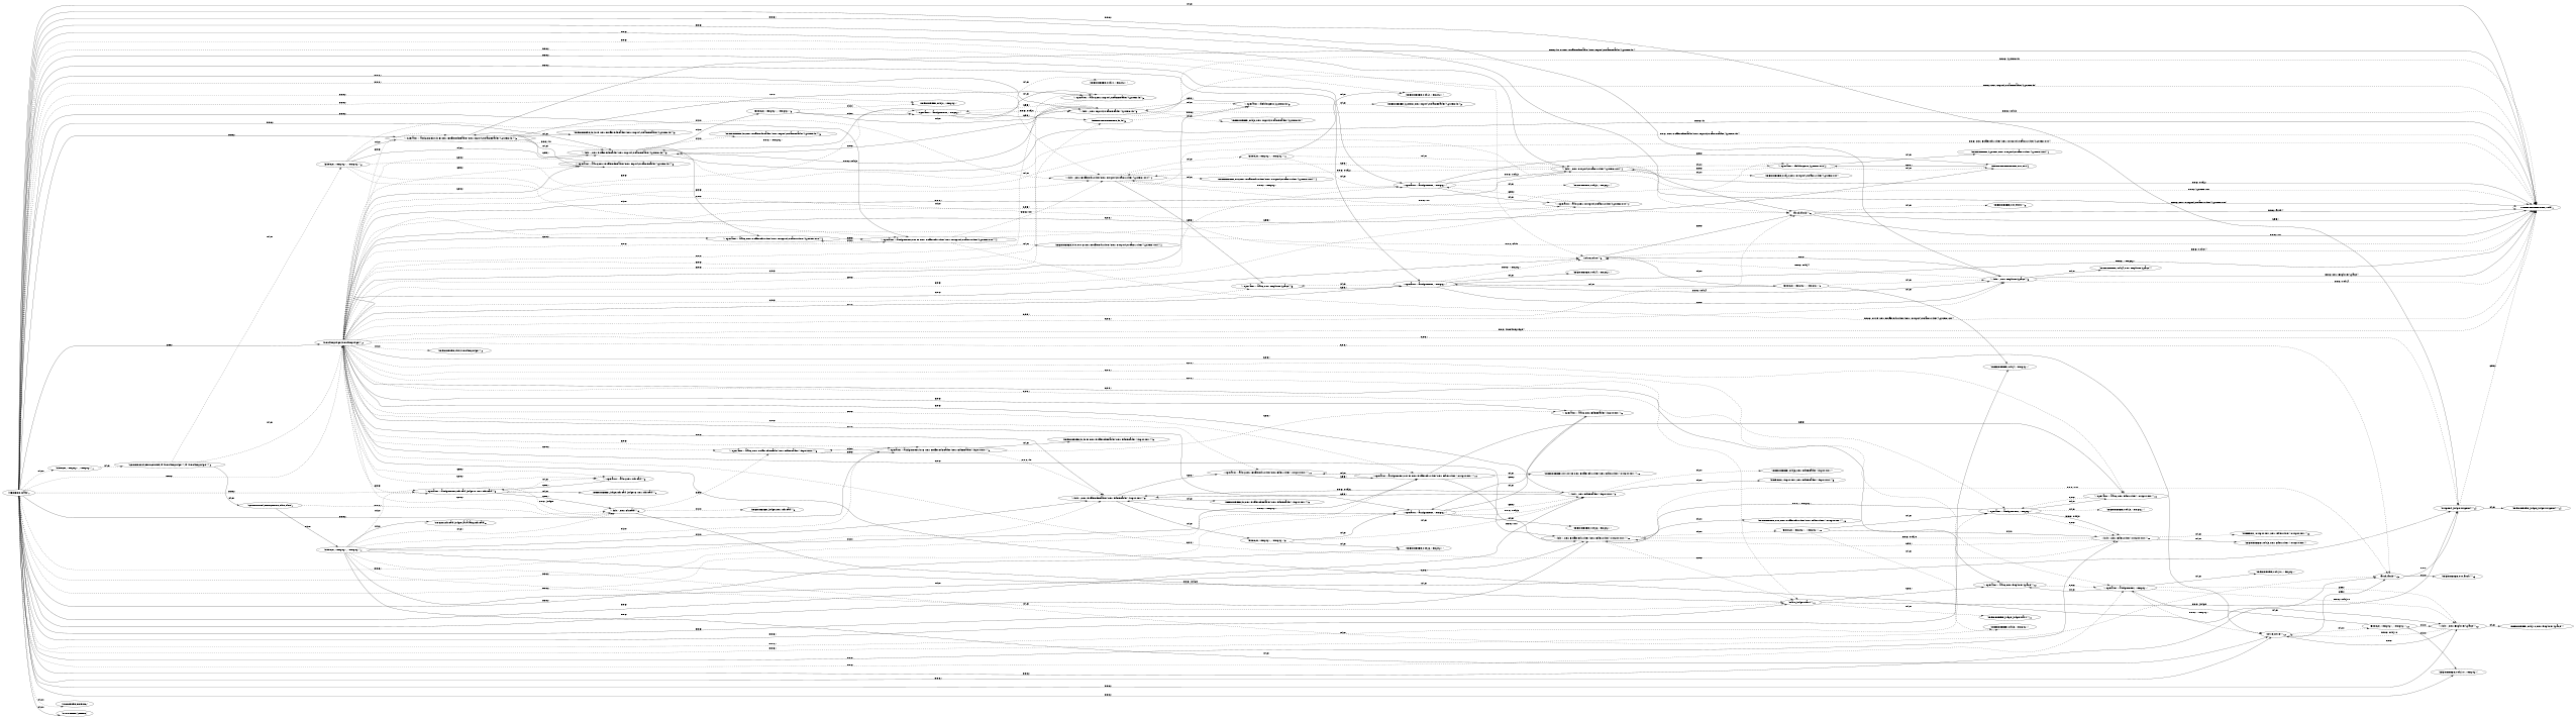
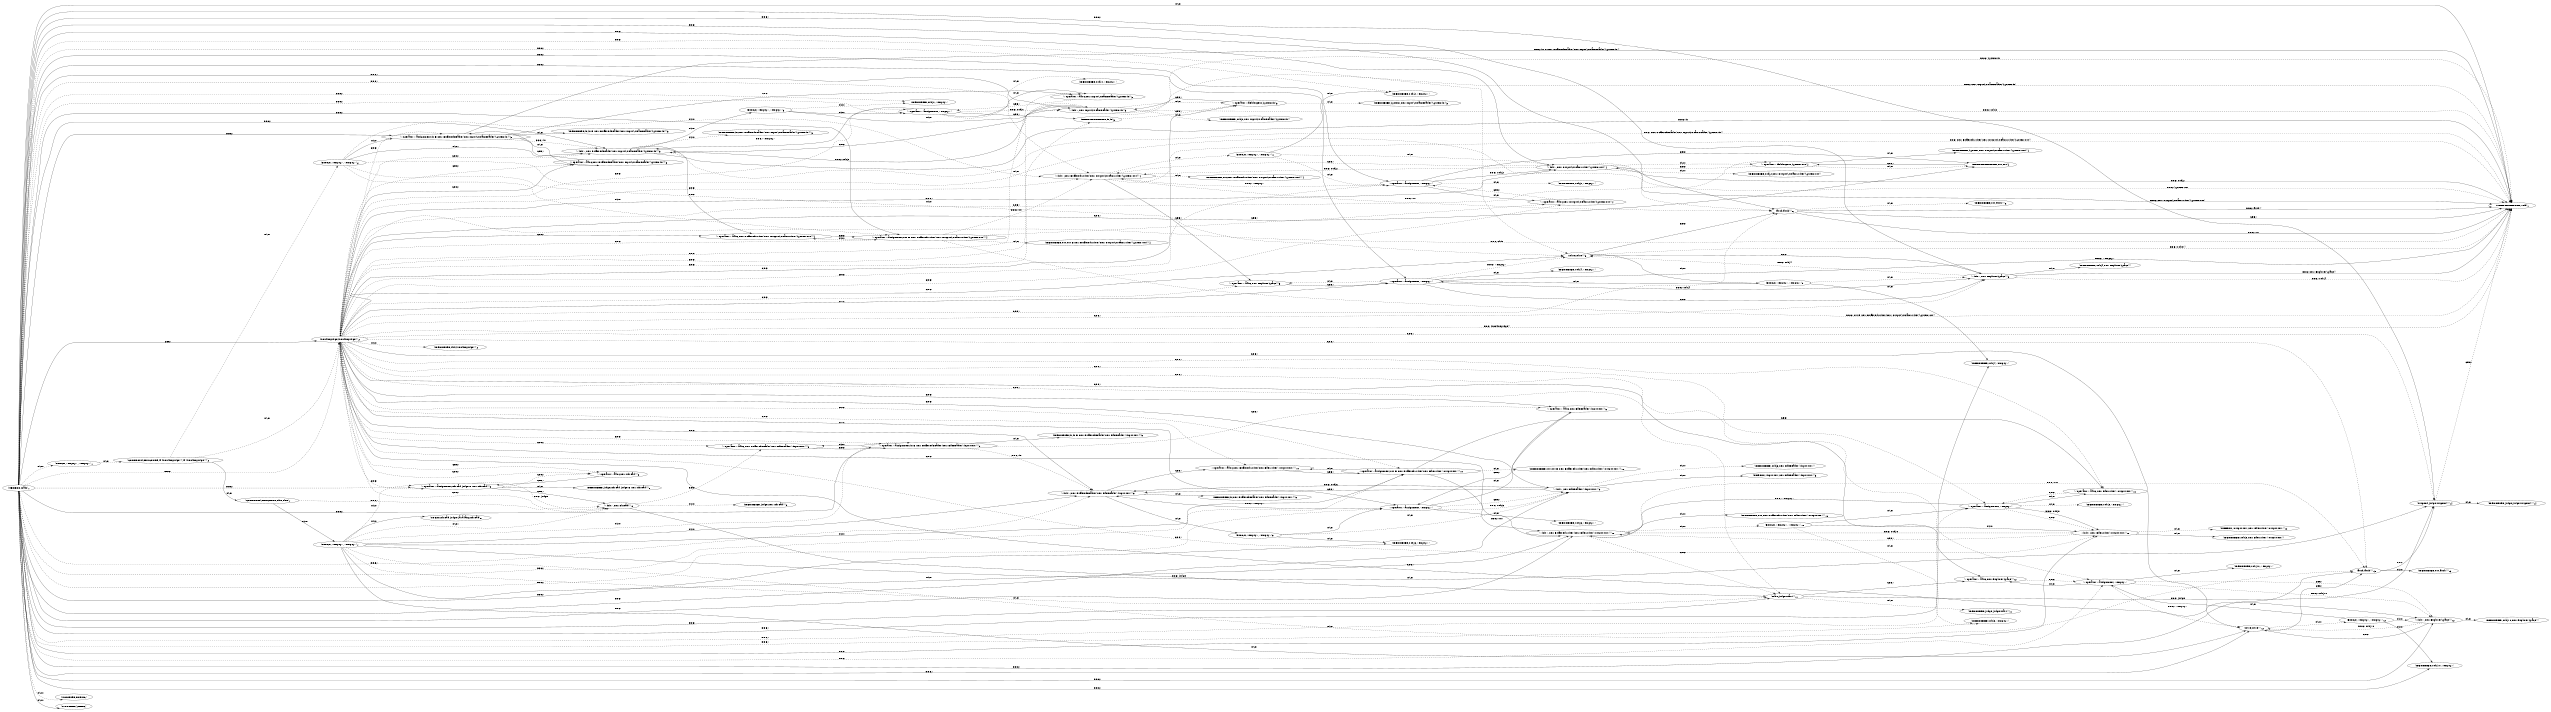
  digraph {
    rankdir=LR
    edge [style=solid]
    n1 [label=<(METHOD,main)<SUB>1</SUB>>]
    n2 [label=<(BLOCK,&lt;empty&gt;,&lt;empty&gt;)<SUB>1</SUB>>]
    n3 [label=<(isOnlineJudge,isOnlineJudge())<SUB>2</SUB>>]
    n4 [label=<(&lt;operator&gt;.assignment,in = new BufferedReader(new InputStreamReader(System.in)))<SUB>3</SUB>>]
    n5 [label=<(&lt;init&gt;,new BufferedReader(new InputStreamReader(System.in)))<SUB>3</SUB>>]
    n6 [label=<(&lt;operator&gt;.assignment,&lt;empty&gt;)>]
    n7 [label=<(&lt;init&gt;,new InputStreamReader(System.in))<SUB>3</SUB>>]
    n8 [label=<(IDENTIFIER,$obj0,&lt;empty&gt;)>]
    n9 [label=<(&lt;operator&gt;.assignment,out = new BufferedWriter(new OutputStreamWriter(System.out)))<SUB>4</SUB>>]
    n10 [label=<(&lt;init&gt;,new BufferedWriter(new OutputStreamWriter(System.out)))<SUB>4</SUB>>]
    n11 [label=<(&lt;operator&gt;.assignment,&lt;empty&gt;)>]
    n12 [label=<(&lt;init&gt;,new OutputStreamWriter(System.out))<SUB>4</SUB>>]
    n13 [label=<(IDENTIFIER,$obj2,&lt;empty&gt;)>]
    n14 [label=<(solve,solve())<SUB>5</SUB>>]
    n15 [label=<(&lt;operator&gt;.assignment,&lt;empty&gt;)>]
    n16 [label=<(&lt;init&gt;,new ExplorerSpace())<SUB>5</SUB>>]
    n17 [label=<(IDENTIFIER,$obj4,&lt;empty&gt;)>]
    n18 [label=<(flush,flush())<SUB>6</SUB>>]
    n19 [label=<(&lt;operator&gt;.assignment,Thread judge = new Thread())<SUB>8</SUB>>]
    n20 [label=<(&lt;operator&gt;.assignment,in = new BufferedReader(new FileReader(&quot;input.txt&quot;)))<SUB>9</SUB>>]
    n21 [label=<(&lt;init&gt;,new BufferedReader(new FileReader(&quot;input.txt&quot;)))<SUB>9</SUB>>]
    n22 [label=<(&lt;operator&gt;.assignment,&lt;empty&gt;)>]
    n23 [label=<(&lt;init&gt;,new FileReader(&quot;input.txt&quot;))<SUB>9</SUB>>]
    n24 [label=<(IDENTIFIER,$obj6,&lt;empty&gt;)>]
    n25 [label=<(&lt;operator&gt;.assignment,out = new BufferedWriter(new FileWriter(&quot;output.txt&quot;)))<SUB>10</SUB>>]
    n26 [label=<(&lt;init&gt;,new BufferedWriter(new FileWriter(&quot;output.txt&quot;)))<SUB>10</SUB>>]
    n27 [label=<(&lt;operator&gt;.assignment,&lt;empty&gt;)>]
    n28 [label=<(&lt;init&gt;,new FileWriter(&quot;output.txt&quot;))<SUB>10</SUB>>]
    n29 [label=<(IDENTIFIER,$obj8,&lt;empty&gt;)>]
    n30 [label=<(start,judge.start())<SUB>11</SUB>>]
    n31 [label=<(solve,solve())<SUB>12</SUB>>]
    n32 [label=<(&lt;operator&gt;.assignment,&lt;empty&gt;)>]
    n33 [label=<(&lt;init&gt;,new ExplorerSpace())<SUB>12</SUB>>]
    n34 [label=<(IDENTIFIER,$obj10,&lt;empty&gt;)>]
    n35 [label=<(flush,flush())<SUB>13</SUB>>]
    n36 [label=<(suspend,judge.suspend())<SUB>14</SUB>>]
    n37 [label=<(MODIFIER,PUBLIC)>]
    n38 [label=<(MODIFIER,STATIC)>]
    n39 [label=<(METHOD_RETURN,void)<SUB>1</SUB>>]
    n40 [label=<(CONTROL_STRUCTURE,if (isOnlineJudge()),if (isOnlineJudge()))<SUB>2</SUB>>]
    n41 [label=<(&lt;init&gt;,new Thread())<SUB>8</SUB>>]
    n42 [label=<(IDENTIFIER,this,isOnlineJudge())<SUB>2</SUB>>]
    n43 [label=<(&lt;operator&gt;.alloc,new BufferedReader(new InputStreamReader(System.in)))<SUB>3</SUB>>]
    n44 [label=<(&lt;operator&gt;.alloc,new InputStreamReader(System.in))<SUB>3</SUB>>]
    n45 [label=<(&lt;operator&gt;.fieldAccess,System.in)<SUB>3</SUB>>]
    n46 [label=<(FIELD_IDENTIFIER,in,in)<SUB>3</SUB>>]
    n47 [label=<(&lt;operator&gt;.alloc,new BufferedWriter(new OutputStreamWriter(System.out)))<SUB>4</SUB>>]
    n48 [label=<(&lt;operator&gt;.alloc,new OutputStreamWriter(System.out))<SUB>4</SUB>>]
    n49 [label=<(&lt;operator&gt;.fieldAccess,System.out)<SUB>4</SUB>>]
    n50 [label=<(FIELD_IDENTIFIER,out,out)<SUB>4</SUB>>]
    n51 [label=<(&lt;operator&gt;.alloc,new ExplorerSpace())<SUB>5</SUB>>]
    n52 [label=<(&lt;operator&gt;.alloc,new Thread())<SUB>8</SUB>>]
    n53 [label=<(&lt;operator&gt;.alloc,new BufferedReader(new FileReader(&quot;input.txt&quot;)))<SUB>9</SUB>>]
    n54 [label=<(&lt;operator&gt;.alloc,new FileReader(&quot;input.txt&quot;))<SUB>9</SUB>>]
    n55 [label=<(&lt;operator&gt;.alloc,new BufferedWriter(new FileWriter(&quot;output.txt&quot;)))<SUB>10</SUB>>]
    n56 [label=<(&lt;operator&gt;.alloc,new FileWriter(&quot;output.txt&quot;))<SUB>10</SUB>>]
    n57 [label=<(&lt;operator&gt;.alloc,new ExplorerSpace())<SUB>12</SUB>>]
    n58 [label=<(IDENTIFIER,in,in = new BufferedReader(new InputStreamReader(System.in)))<SUB>3</SUB>>]
    n59 [label=<(IDENTIFIER,in,new BufferedReader(new InputStreamReader(System.in)))<SUB>3</SUB>>]
    n60 [label=<(BLOCK,&lt;empty&gt;,&lt;empty&gt;)<SUB>3</SUB>>]
    n61 [label=<(IDENTIFIER,$obj0,&lt;empty&gt;)>]
    n62 [label=<(IDENTIFIER,$obj0,new InputStreamReader(System.in))>]
    n63 [label=<(IDENTIFIER,out,out = new BufferedWriter(new OutputStreamWriter(System.out)))<SUB>4</SUB>>]
    n64 [label=<(IDENTIFIER,out,new BufferedWriter(new OutputStreamWriter(System.out)))<SUB>4</SUB>>]
    n65 [label=<(BLOCK,&lt;empty&gt;,&lt;empty&gt;)<SUB>4</SUB>>]
    n66 [label=<(IDENTIFIER,$obj2,&lt;empty&gt;)>]
    n67 [label=<(IDENTIFIER,$obj2,new OutputStreamWriter(System.out))>]
    n68 [label=<(BLOCK,&lt;empty&gt;,&lt;empty&gt;)<SUB>5</SUB>>]
    n69 [label=<(IDENTIFIER,$obj4,&lt;empty&gt;)>]
    n70 [label=<(IDENTIFIER,$obj4,new ExplorerSpace())>]
    n71 [label=<(IDENTIFIER,out,flush())<SUB>6</SUB>>]
    n72 [label=<(IDENTIFIER,judge,Thread judge = new Thread())<SUB>8</SUB>>]
    n73 [label=<(IDENTIFIER,judge,new Thread())<SUB>8</SUB>>]
    n74 [label=<(IDENTIFIER,in,in = new BufferedReader(new FileReader(&quot;input.txt&quot;)))<SUB>9</SUB>>]
    n75 [label=<(IDENTIFIER,in,new BufferedReader(new FileReader(&quot;input.txt&quot;)))<SUB>9</SUB>>]
    n76 [label=<(BLOCK,&lt;empty&gt;,&lt;empty&gt;)<SUB>9</SUB>>]
    n77 [label=<(IDENTIFIER,$obj6,&lt;empty&gt;)>]
    n78 [label=<(IDENTIFIER,$obj6,new FileReader(&quot;input.txt&quot;))>]
    n79 [label=<(LITERAL,&quot;input.txt&quot;,new FileReader(&quot;input.txt&quot;))<SUB>9</SUB>>]
    n80 [label=<(IDENTIFIER,out,out = new BufferedWriter(new FileWriter(&quot;output.txt&quot;)))<SUB>10</SUB>>]
    n81 [label=<(IDENTIFIER,out,new BufferedWriter(new FileWriter(&quot;output.txt&quot;)))<SUB>10</SUB>>]
    n82 [label=<(BLOCK,&lt;empty&gt;,&lt;empty&gt;)<SUB>10</SUB>>]
    n83 [label=<(IDENTIFIER,$obj8,&lt;empty&gt;)>]
    n84 [label=<(IDENTIFIER,$obj8,new FileWriter(&quot;output.txt&quot;))>]
    n85 [label=<(LITERAL,&quot;output.txt&quot;,new FileWriter(&quot;output.txt&quot;))<SUB>10</SUB>>]
    n86 [label=<(IDENTIFIER,judge,judge.start())<SUB>11</SUB>>]
    n87 [label=<(BLOCK,&lt;empty&gt;,&lt;empty&gt;)<SUB>12</SUB>>]
    n88 [label=<(IDENTIFIER,$obj10,&lt;empty&gt;)>]
    n89 [label=<(IDENTIFIER,$obj10,new ExplorerSpace())>]
    n90 [label=<(IDENTIFIER,out,flush())<SUB>13</SUB>>]
    n91 [label=<(IDENTIFIER,judge,judge.suspend())<SUB>14</SUB>>]
    n92 [label=<(BLOCK,&lt;empty&gt;,&lt;empty&gt;)<SUB>2</SUB>>]
    n93 [label=<(CONTROL_STRUCTURE,else,else)<SUB>7</SUB>>]
    n94 [label=<(BLOCK,&lt;empty&gt;,&lt;empty&gt;)<SUB>7</SUB>>]
    n95 [label=<(IDENTIFIER,System,new InputStreamReader(System.in))<SUB>3</SUB>>]
    n96 [label=<(IDENTIFIER,System,new OutputStreamWriter(System.out))<SUB>4</SUB>>]
    n97 [label=<(LOCAL,Thread judge: java.lang.Thread)<SUB>8</SUB>>]
    n1 -> n2 [label="AST: " style=dashed]
    n1 -> n3 [label="CFG: "]
    n1 -> n3 [label="DDG: " style=dashed]
    n1 -> n4 [label="DDG: "]
    n1 -> n5 [label="DDG: "]
    n1 -> n6 [label="DDG: " style=dashed]
    n1 -> n7 [label="DDG: "]
    n1 -> n8 [label="DDG: " style=dashed]
    n1 -> n9 [label="DDG: "]
    n1 -> n10 [label="DDG: " style=dashed]
    n1 -> n11 [label="DDG: "]
    n1 -> n12 [label="DDG: "]
    n1 -> n13 [label="DDG: " style=dashed]
    n1 -> n14 [label="DDG: " style=dashed]
    n1 -> n15 [label="DDG: "]
    n1 -> n16 [label="DDG: "]
    n1 -> n17 [label="DDG: "]
    n1 -> n18 [label="DDG: "]
    n1 -> n19 [label="DDG: " style=dashed]
    n1 -> n20 [label="DDG: "]
    n1 -> n21 [label="DDG: " style=dashed]
    n1 -> n22 [label="DDG: " style=dashed]
    n1 -> n23 [label="DDG: "]
    n1 -> n24 [label="DDG: "]
    n1 -> n25 [label="DDG: " style=dashed]
    n1 -> n26 [label="DDG: "]
    n1 -> n27 [label="DDG: " style=dashed]
    n1 -> n28 [label="DDG: "]
    n1 -> n29 [label="DDG: " style=dashed]
    n1 -> n30 [label="DDG: "]
    n1 -> n31 [label="DDG: "]
    n1 -> n32 [label="DDG: " style=dashed]
    n1 -> n33 [label="DDG: "]
    n1 -> n34 [label="DDG: "]
    n1 -> n35 [label="DDG: "]
    n1 -> n36 [label="DDG: "]
    n1 -> n37 [label="AST: " style=dashed]
    n1 -> n38 [label="AST: "]
    n1 -> n39 [label="AST: "]
    n2 -> n40 [label="AST: " style=dashed]
    n3 -> n4 [label="CDG: " style=dashed]
    n3 -> n5 [label="CDG: " style=dashed]
    n3 -> n6 [label="CDG: " style=dashed]
    n3 -> n7 [label="CDG: " style=dashed]
    n3 -> n9 [label="CDG: " style=dashed]
    n3 -> n10 [label="CDG: " style=dashed]
    n3 -> n11 [label="CDG: " style=dashed]
    n3 -> n12 [label="DDG: "]
    n3 -> n14 [label="CDG: "]
    n3 -> n15 [label="CDG: "]
    n3 -> n16 [label="CDG: " style=dashed]
    n3 -> n18 [label="CDG: " style=dashed]
    n3 -> n19 [label="CDG: " style=dashed]
    n3 -> n20 [label="CDG: " style=dashed]
    n3 -> n21 [label="CDG: "]
    n3 -> n22 [label="CDG: "]
    n3 -> n23 [label="CDG: "]
    n3 -> n25 [label="CDG: " style=dashed]
    n3 -> n26 [label="CDG: "]
    n3 -> n27 [label="CDG: " style=dashed]
    n3 -> n28 [label="CDG: " style=dashed]
    n3 -> n30 [label="CDG: " style=dashed]
    n3 -> n31 [label="CDG: "]
    n3 -> n32 [label="CDG: " style=dashed]
    n3 -> n33 [label="CDG: "]
    n3 -> n35 [label="CDG: " style=dashed]
    n3 -> n36 [label="CDG: " style=dashed]
    n3 -> n39 [label="DDG: isOnlineJudge()" style=dashed]
    n3 -> n39 [label="DDG: this" style=dashed]
    n3 -> n41 [label="CDG: " style=dashed]
    n3 -> n42 [label="AST: " style=dashed]
    n3 -> n43 [label="CFG: " style=dashed]
    n3 -> n43 [label="CDG: "]
    n3 -> n44 [label="CDG: " style=dashed]
    n3 -> n45 [label="CDG: "]
    n3 -> n46 [label="CDG: " style=dashed]
    n3 -> n47 [label="CDG: "]
    n3 -> n48 [label="CDG: " style=dashed]
    n3 -> n49 [label="CDG: " style=dashed]
    n3 -> n50 [label="CDG: "]
    n3 -> n51 [label="CDG: " style=dashed]
    n3 -> n52 [label="CFG: " style=dashed]
    n3 -> n52 [label="CDG: " style=dashed]
    n3 -> n53 [label="CDG: " style=dashed]
    n3 -> n54 [label="CDG: "]
    n3 -> n55 [label="CDG: " style=dashed]
    n3 -> n56 [label="CDG: " style=dashed]
    n3 -> n57 [label="CDG: "]
    n4 -> n5 [label="DDG: in" style=dashed]
    n4 -> n39 [label="DDG: in = new BufferedReader(new InputStreamReader(System.in))"]
    n4 -> n43 [label="AST: "]
    n4 -> n44 [label="CFG: "]
    n4 -> n58 [label="AST: "]
    n5 -> n39 [label="DDG: in"]
    n5 -> n39 [label="DDG: new BufferedReader(new InputStreamReader(System.in))" style=dashed]
    n5 -> n47 [label="CFG: "]
    n5 -> n59 [label="AST: " style=dashed]
    n5 -> n60 [label="AST: "]
    n6 -> n5 [label="DDG: &lt;empty&gt;"]
    n6 -> n7 [label="DDG: $obj0" style=dashed]
    n6 -> n44 [label="AST: "]
    n6 -> n46 [label="CFG: "]
    n6 -> n61 [label="AST: " style=dashed]
    n7 -> n5 [label="CFG: "]
    n7 -> n5 [label="DDG: $obj0"]
    n7 -> n39 [label="DDG: $obj0" style=dashed]
    n7 -> n39 [label="DDG: System.in" style=dashed]
    n7 -> n39 [label="DDG: new InputStreamReader(System.in)" style=dashed]
    n7 -> n45 [label="AST: " style=dashed]
    n7 -> n62 [label="AST: " style=dashed]
    n9 -> n10 [label="DDG: out" style=dashed]
    n9 -> n39 [label="DDG: out = new BufferedWriter(new OutputStreamWriter(System.out))" style=dashed]
    n9 -> n47 [label="AST: " style=dashed]
    n9 -> n48 [label="CFG: " style=dashed]
    n9 -> n63 [label="AST: " style=dashed]
    n10 -> n18 [label="DDG: out" style=dashed]
    n10 -> n39 [label="DDG: new BufferedWriter(new OutputStreamWriter(System.out))" style=dashed]
    n10 -> n51 [label="CFG: "]
    n10 -> n64 [label="AST: " style=dashed]
    n10 -> n65 [label="AST: " style=dashed]
    n11 -> n10 [label="DDG: &lt;empty&gt;" style=dashed]
    n11 -> n12 [label="DDG: $obj2"]
    n11 -> n48 [label="AST: "]
    n11 -> n50 [label="CFG: "]
    n11 -> n66 [label="AST: " style=dashed]
    n12 -> n10 [label="CFG: " style=dashed]
    n12 -> n10 [label="DDG: $obj2" style=dashed]
    n12 -> n39 [label="DDG: $obj2"]
    n12 -> n39 [label="DDG: System.out" style=dashed]
    n12 -> n39 [label="DDG: new OutputStreamWriter(System.out)"]
    n12 -> n49 [label="AST: " style=dashed]
    n12 -> n67 [label="AST: " style=dashed]
    n14 -> n18 [label="CFG: "]
    n14 -> n39 [label="DDG: solve()" style=dashed]
    n14 -> n68 [label="AST: "]
    n15 -> n14 [label="DDG: &lt;empty&gt;" style=dashed]
    n15 -> n16 [label="CFG: "]
    n15 -> n16 [label="DDG: $obj4"]
    n15 -> n39 [label="DDG: &lt;empty&gt;"]
    n15 -> n51 [label="AST: " style=dashed]
    n15 -> n69 [label="AST: "]
    n16 -> n14 [label="CFG: "]
    n16 -> n14 [label="DDG: $obj4" style=dashed]
    n16 -> n39 [label="DDG: $obj4" style=dashed]
    n16 -> n39 [label="DDG: new ExplorerSpace()"]
    n16 -> n70 [label="AST: "]
    n18 -> n39 [label="CFG: "]
    n18 -> n39 [label="DDG: out"]
    n18 -> n39 [label="DDG: flush()"]
    n18 -> n71 [label="AST: " style=dashed]
    n19 -> n41 [label="CFG: "]
    n19 -> n41 [label="DDG: judge" style=dashed]
-   n19 -> n52 [label="AST: " style=dashed]
+   n19 -> n52 [label="CDG: " style=dashed]
    n19 -> n72 [label="AST: "]
    n20 -> n21 [label="DDG: in" style=dashed]
    n20 -> n53 [label="AST: "]
    n20 -> n54 [label="CFG: " style=dashed]
    n20 -> n74 [label="AST: "]
    n21 -> n55 [label="CFG: "]
    n21 -> n75 [label="AST: "]
    n21 -> n76 [label="AST: "]
    n22 -> n21 [label="DDG: &lt;empty&gt;"]
    n22 -> n23 [label="CFG: " style=dashed]
    n22 -> n23 [label="DDG: $obj6" style=dashed]
    n22 -> n54 [label="AST: "]
    n22 -> n77 [label="AST: "]
    n23 -> n21 [label="CFG: "]
    n23 -> n21 [label="DDG: $obj6"]
    n23 -> n78 [label="AST: " style=dashed]
    n23 -> n79 [label="AST: "]
    n25 -> n26 [label="DDG: out"]
    n25 -> n55 [label="AST: "]
    n25 -> n56 [label="CFG: "]
    n25 -> n80 [label="AST: " style=dashed]
    n26 -> n30 [label="CFG: " style=dashed]
    n26 -> n35 [label="DDG: out" style=dashed]
    n26 -> n81 [label="AST: "]
    n26 -> n82 [label="AST: " style=dashed]
    n27 -> n26 [label="DDG: &lt;empty&gt;"]
    n27 -> n28 [label="CFG: " style=dashed]
    n27 -> n28 [label="DDG: $obj8"]
    n27 -> n56 [label="AST: "]
    n27 -> n83 [label="AST: " style=dashed]
    n28 -> n26 [label="CFG: " style=dashed]
    n28 -> n26 [label="DDG: $obj8" style=dashed]
    n28 -> n84 [label="AST: "]
    n28 -> n85 [label="AST: " style=dashed]
    n30 -> n36 [label="DDG: judge"]
    n30 -> n57 [label="CFG: "]
    n30 -> n86 [label="AST: " style=dashed]
    n31 -> n35 [label="CFG: "]
    n31 -> n87 [label="AST: " style=dashed]
    n32 -> n31 [label="DDG: &lt;empty&gt;" style=dashed]
    n32 -> n33 [label="CFG: " style=dashed]
    n32 -> n33 [label="DDG: $obj10" style=dashed]
    n32 -> n57 [label="AST: "]
    n32 -> n88 [label="AST: "]
    n33 -> n31 [label="CFG: "]
    n33 -> n31 [label="DDG: $obj10" style=dashed]
    n33 -> n89 [label="AST: "]
    n35 -> n36 [label="CFG: "]
    n35 -> n90 [label="AST: "]
    n36 -> n39 [label="CFG: " style=dashed]
    n36 -> n91 [label="AST: "]
    n40 -> n3 [label="AST: " style=dashed]
    n40 -> n92 [label="AST: " style=dashed]
    n40 -> n93 [label="AST: "]
    n41 -> n30 [label="DDG: judge"]
    n41 -> n53 [label="CFG: " style=dashed]
    n41 -> n73 [label="AST: " style=dashed]
    n43 -> n4 [label="CFG: "]
    n44 -> n6 [label="CFG: " style=dashed]
    n45 -> n7 [label="CFG: "]
    n45 -> n95 [label="AST: " style=dashed]
-   n46 -> n45 [label="DDG: " style=dashed]
+   n46 -> n45 [label="CFG: " style=dashed]
    n47 -> n9 [label="CFG: "]
    n48 -> n11 [label="CFG: " style=dashed]
    n49 -> n12 [label="CFG: " style=dashed]
    n49 -> n50 [label="AST: " style=dashed]
    n49 -> n96 [label="AST: "]
    n50 -> n49 [label="CFG: "]
    n51 -> n15 [label="CFG: "]
    n52 -> n19 [label="CFG: "]
    n53 -> n20 [label="CFG: "]
    n54 -> n22 [label="CFG: "]
    n55 -> n25 [label="CFG: "]
    n56 -> n27 [label="CFG: " style=dashed]
    n57 -> n32 [label="CFG: " style=dashed]
    n60 -> n6 [label="AST: "]
    n60 -> n7 [label="AST: "]
    n60 -> n8 [label="AST: " style=dashed]
    n65 -> n11 [label="AST: " style=dashed]
    n65 -> n12 [label="AST: " style=dashed]
    n65 -> n13 [label="AST: "]
    n68 -> n15 [label="AST: "]
    n68 -> n16 [label="AST: " style=dashed]
    n68 -> n17 [label="AST: "]
    n76 -> n22 [label="AST: "]
    n76 -> n23 [label="AST: " style=dashed]
    n76 -> n24 [label="AST: "]
    n82 -> n27 [label="AST: "]
    n82 -> n28 [label="AST: "]
    n82 -> n29 [label="AST: " style=dashed]
    n87 -> n32 [label="AST: "]
    n87 -> n33 [label="AST: "]
    n87 -> n34 [label="AST: "]
    n92 -> n4 [label="AST: "]
    n92 -> n5 [label="AST: "]
    n92 -> n9 [label="AST: " style=dashed]
    n92 -> n10 [label="AST: " style=dashed]
    n92 -> n14 [label="AST: " style=dashed]
    n92 -> n18 [label="AST: " style=dashed]
    n93 -> n41 [label="DDG: " style=dashed]
    n93 -> n94 [label="AST: "]
    n94 -> n19 [label="AST: " style=dashed]
    n94 -> n20 [label="AST: " style=dashed]
    n94 -> n21 [label="AST: "]
    n94 -> n25 [label="AST: "]
    n94 -> n26 [label="AST: "]
    n94 -> n30 [label="AST: " style=dashed]
    n94 -> n31 [label="AST: "]
    n94 -> n35 [label="AST: " style=dashed]
    n94 -> n36 [label="AST: "]
    n94 -> n41 [label="AST: " style=dashed]
    n94 -> n97 [label="AST: "]
  }
